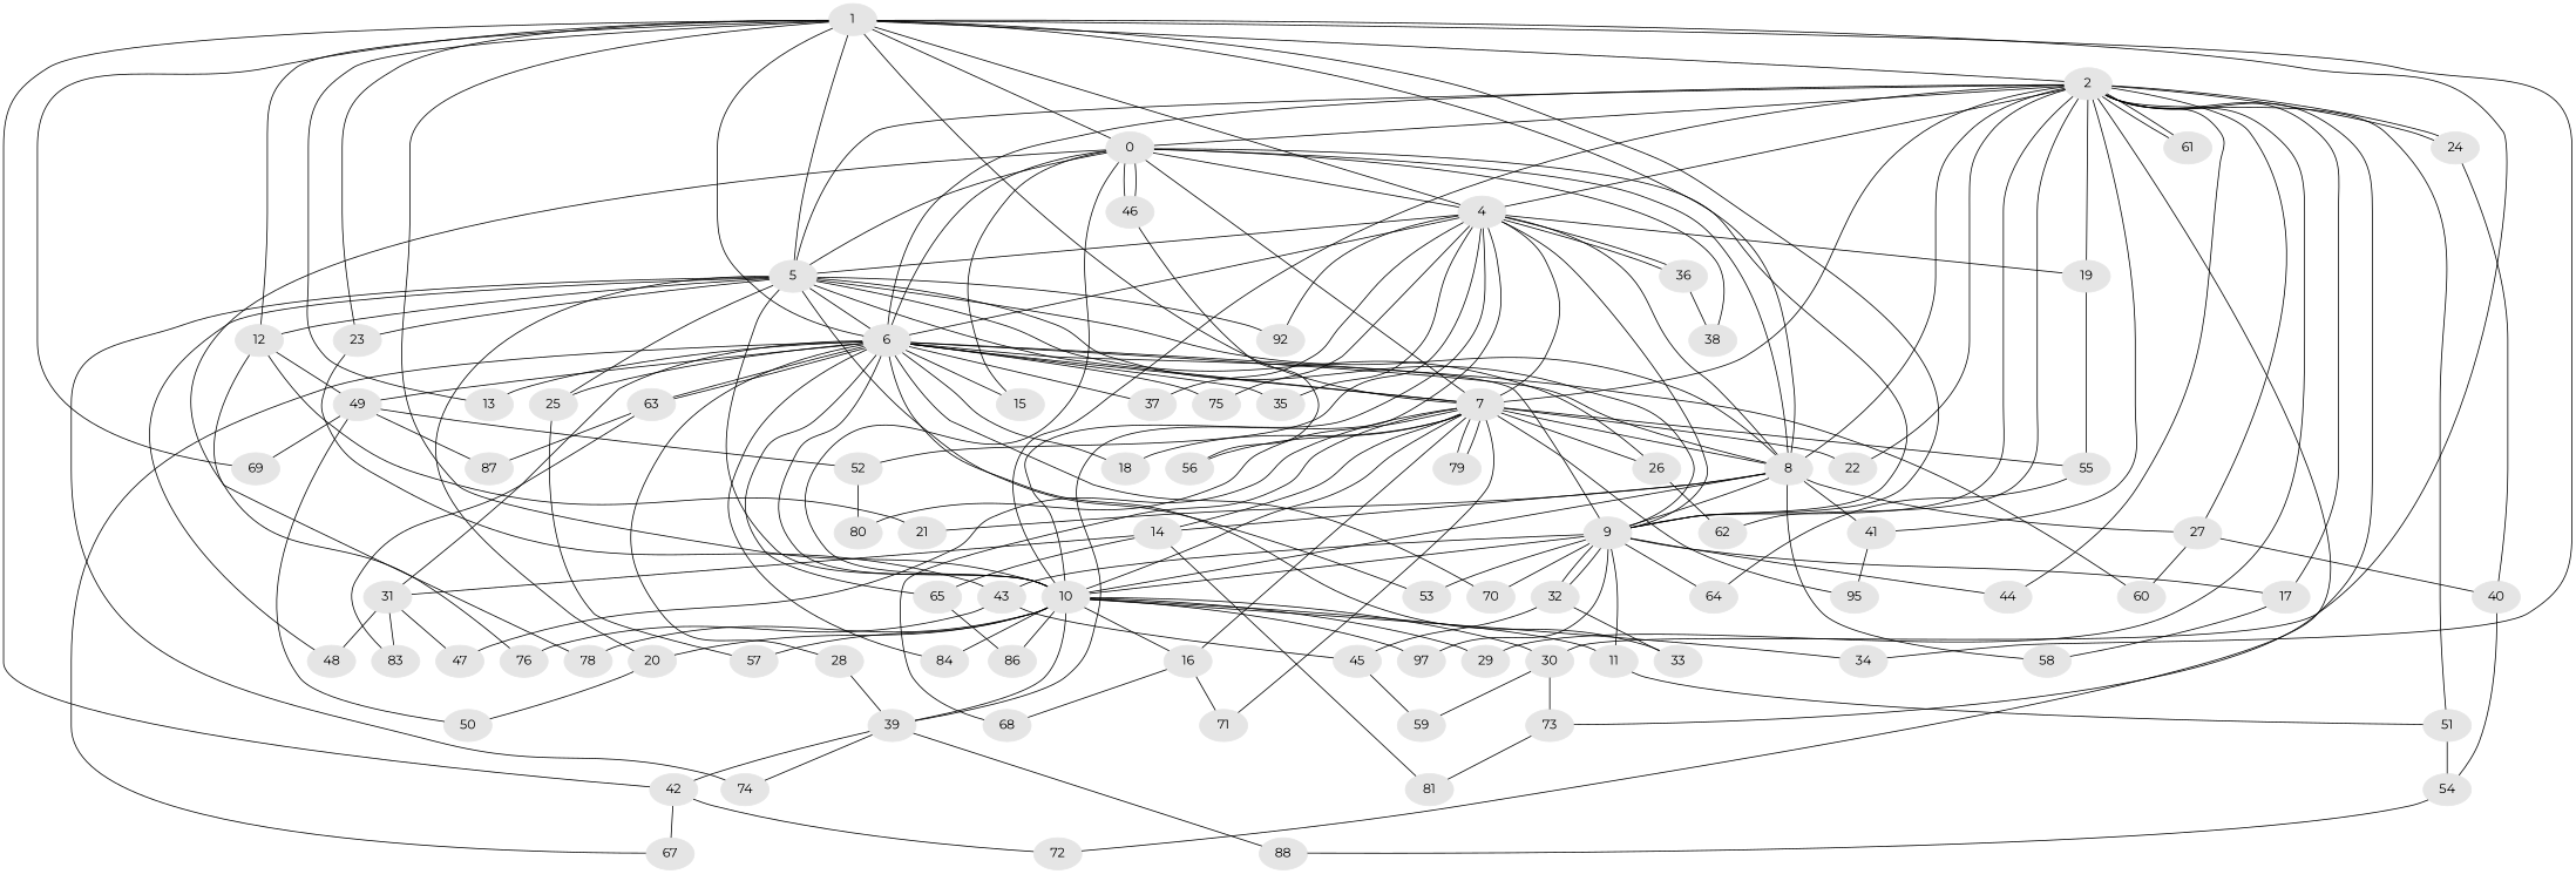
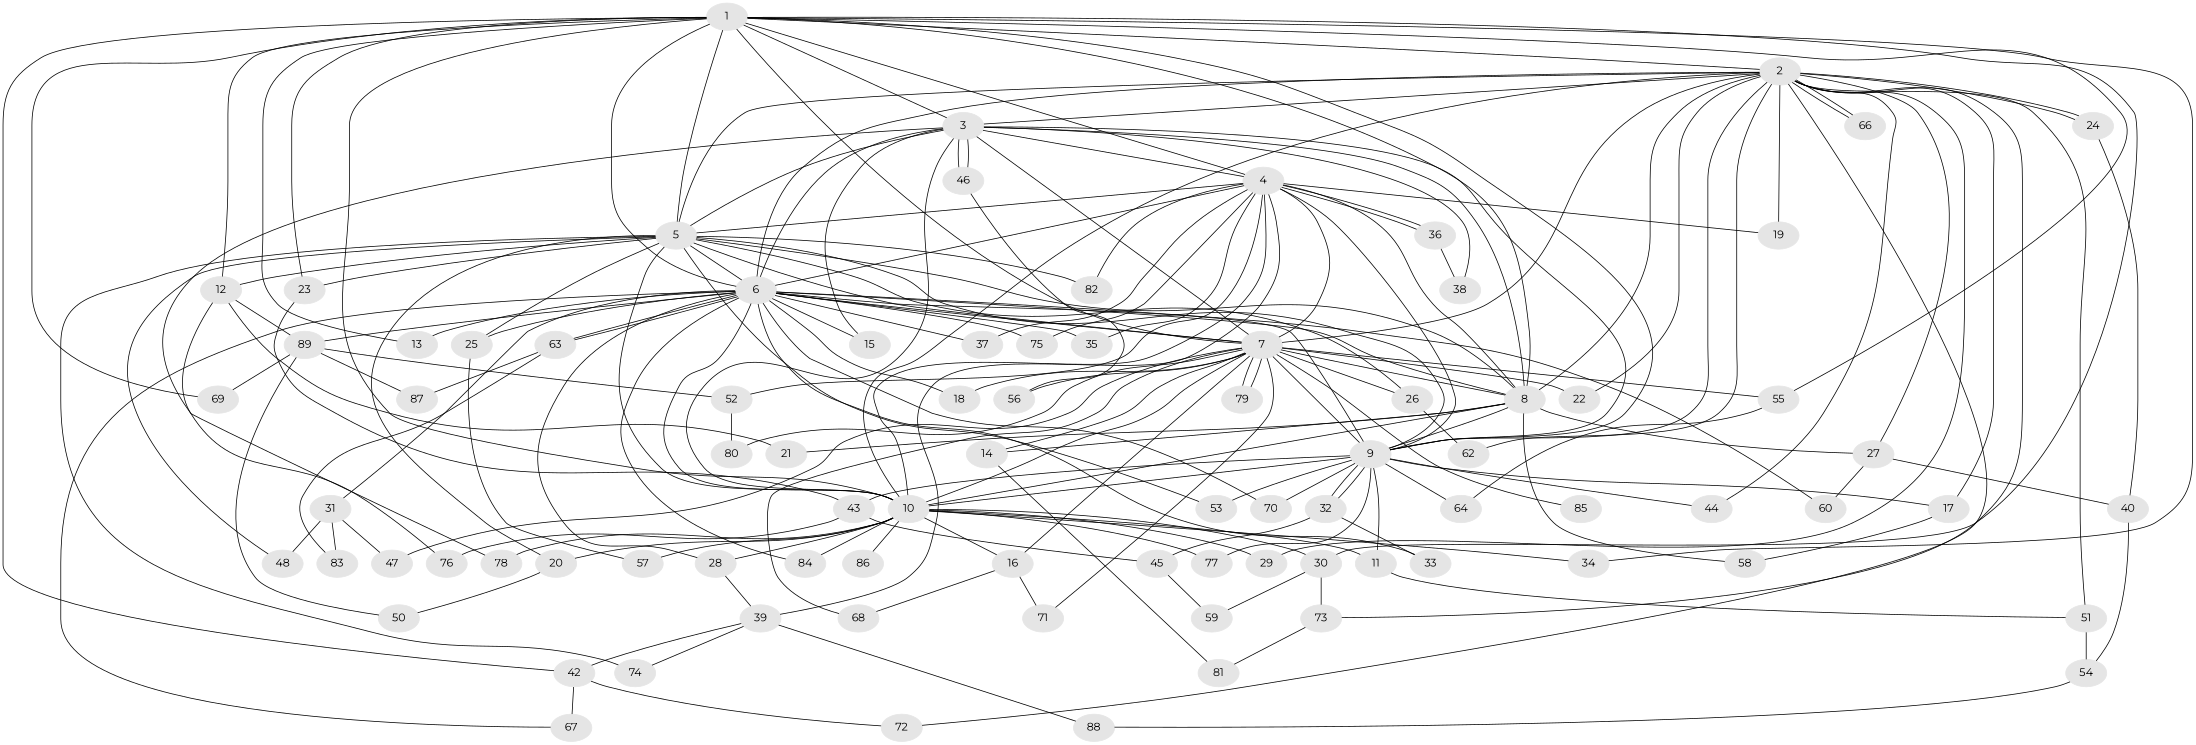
  graph {
    fontname=Montserrat
    node [color=gray90 fontname=Montserrat style=filled]
    edge [fontname=Montserrat]
    1
    2
-   3 [label=0]
+   3
    4
    5
    6
    7
    8
    9
    10
    12
    13
    23
    30
    34
    42
    55
    69
    17
    19
    22
    24
    27
    29
-   41
    44
    51
    62
-   66 [label=61]
+   66
    72
    73
    15
    38
    46
    78
    35
    36
    37
    39
    52
    75
-   82 [label=92]
+   82
    20
    25
    26
    48
    53
    74
    18
    28
    31
    33
-   49
+   49 [label=89]
    60
    63
-   65
    67
    70
    84
    14
    16
    47
    56
    68
    71
    79
    80
-   85 [label=95]
+   85
    21
    58
    11
    32
    43
    64
-   77 [label=97]
+   77
    57
    86
    76
    59
    40
    54
    81
    88
    50
    83
    87
    45
    1 -- 2
    1 -- 3
    1 -- 4
    1 -- 5
    1 -- 6
    1 -- 7
    1 -- 8
    1 -- 9
    1 -- 10
    1 -- 12
    1 -- 13
    1 -- 23
    1 -- 30
    1 -- 34
    1 -- 42
-   19 -- 55
+   1 -- 55
    1 -- 69
    2 -- 3
-   2 -- 4
    2 -- 5
    2 -- 6
    2 -- 7
    2 -- 8
    2 -- 9
    2 -- 10
    2 -- 17
    2 -- 19
    2 -- 22
    2 -- 24
    2 -- 24
    2 -- 27
    2 -- 29
-   2 -- 41
    2 -- 44
    2 -- 51
    2 -- 62
    2 -- 66
    2 -- 66
    2 -- 72
    2 -- 73
    3 -- 4
    3 -- 5
    3 -- 6
    3 -- 7
    3 -- 8
    3 -- 9
    3 -- 10
    3 -- 15
    3 -- 38
    3 -- 46
    3 -- 46
    3 -- 78
    4 -- 5
    4 -- 6
    4 -- 7
    4 -- 8
    4 -- 9
    4 -- 10
    4 -- 19
    4 -- 35
    4 -- 36
    4 -- 36
    4 -- 37
    4 -- 39
    4 -- 52
    4 -- 75
    4 -- 82
    5 -- 6
    5 -- 7
    5 -- 8
    5 -- 9
    5 -- 10
    5 -- 12
    5 -- 23
    5 -- 82
    5 -- 20
    5 -- 25
    5 -- 26
    5 -- 48
    5 -- 53
    5 -- 74
    6 -- 7
    6 -- 8
    6 -- 9
    6 -- 10
    6 -- 13
    6 -- 15
    6 -- 35
    6 -- 37
    6 -- 75
    6 -- 25
    6 -- 18
    6 -- 28
    6 -- 31
    6 -- 33
    6 -- 49
    6 -- 60
    6 -- 63
    6 -- 63
-   6 -- 65
    6 -- 67
    6 -- 70
    6 -- 84
    7 -- 8
+   7 -- 9
    7 -- 10
    7 -- 55
    7 -- 22
    7 -- 26
    7 -- 18
    7 -- 14
    7 -- 16
    7 -- 47
    7 -- 56
    7 -- 68
    7 -- 71
    7 -- 79
    7 -- 79
    7 -- 80
    7 -- 85
    8 -- 9
    8 -- 10
    8 -- 27
-   8 -- 41
    8 -- 14
    8 -- 21
    8 -- 58
    9 -- 10
    9 -- 17
    9 -- 44
    9 -- 53
    9 -- 70
    9 -- 11
    9 -- 32
    9 -- 32
    9 -- 43
    9 -- 64
    9 -- 77
    10 -- 30
    10 -- 34
    10 -- 29
    10 -- 78
    10 -- 20
-   10 -- 39
+   10 -- 28
    10 -- 84
    10 -- 16
    10 -- 11
    10 -- 77
    10 -- 57
    10 -- 86
    12 -- 49
    12 -- 21
    12 -- 76
    23 -- 43
    30 -- 73
    30 -- 59
    42 -- 72
    42 -- 67
    55 -- 64
    17 -- 58
    24 -- 40
    27 -- 60
    27 -- 40
-   41 -- 85
    51 -- 54
    73 -- 81
    46 -- 56
    36 -- 38
    39 -- 42
    39 -- 74
    39 -- 88
    52 -- 80
    20 -- 50
    25 -- 57
    26 -- 62
    28 -- 39
    31 -- 48
    31 -- 47
    31 -- 83
    49 -- 69
    49 -- 52
    49 -- 50
    49 -- 87
    63 -- 83
    63 -- 87
-   65 -- 86
-   14 -- 31
-   14 -- 65
    14 -- 81
    16 -- 68
    16 -- 71
    11 -- 51
    32 -- 33
    32 -- 45
    43 -- 76
    43 -- 45
    40 -- 54
    54 -- 88
    45 -- 59
  }
